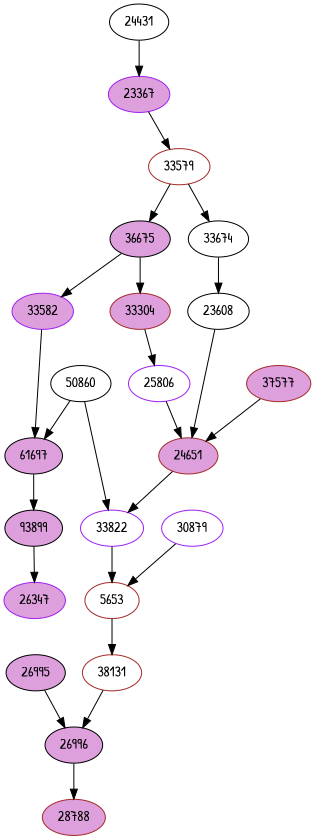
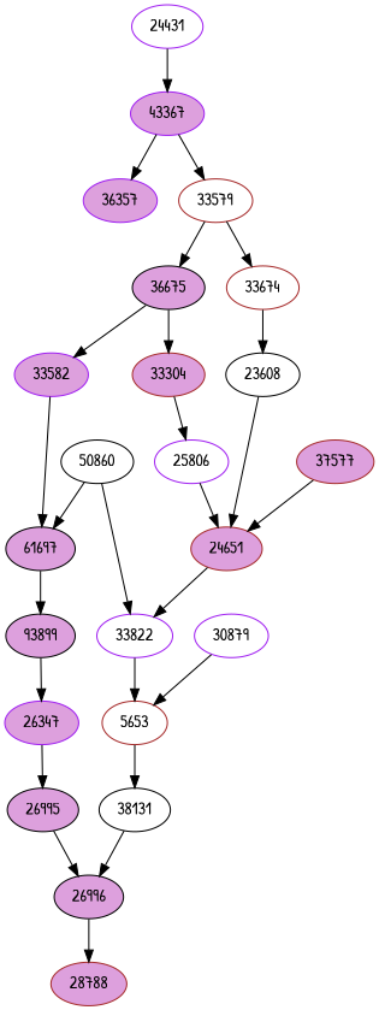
  strict digraph {
    fontname="Patrick Hand"
    node [color=black fillcolor=plum fontname="Patrick Hand" style=filled]
    edge [fontname="Patrick Hand"]
    n1 [color=brown label=28788]
    n2 [label=26996]
    n3 [label=26995]
-   n4 [color=brown fillcolor=white label=38131]
+   n4 [fillcolor=white label=38131]
    n5 [color=purple label=26347]
    n6 [color=brown fillcolor=white label=5653]
    n7 [label=93899]
    n8 [color=purple fillcolor=white label=30879]
    n9 [label=61697]
    n10 [color=purple fillcolor=white label=33822]
    n11 [fillcolor=white label=50860]
    n12 [color=brown label=24651]
    n13 [color=purple label=33582]
    n14 [color=purple fillcolor=white label=25806]
    n15 [fillcolor=white label=23608]
    n16 [color=brown label=37577]
    n17 [label=36675]
    n18 [color=brown label=33304]
-   n19 [fillcolor=white label=33674]
+   n19 [color=brown fillcolor=white label=33674]
+   n20 [color=purple label=36357]
    n21 [color=brown fillcolor=white label=33579]
-   n22 [color=purple label=23367]
-   n23 [fillcolor=white label=24431]
+   n22 [color=purple label=43367]
+   n23 [color=purple fillcolor=white label=24431]
    n2 -> n1
    n3 -> n2
    n4 -> n2
+   n5 -> n3
    n6 -> n4
    n7 -> n5
    n8 -> n6
    n9 -> n7
    n10 -> n6
    n11 -> n9
    n11 -> n10
    n12 -> n10
    n13 -> n9
    n14 -> n12
    n15 -> n12
    n16 -> n12
    n17 -> n13
    n17 -> n18
    n18 -> n14
    n19 -> n15
    n21 -> n17
    n21 -> n19
+   n22 -> n20
    n22 -> n21
    n23 -> n22
  }
